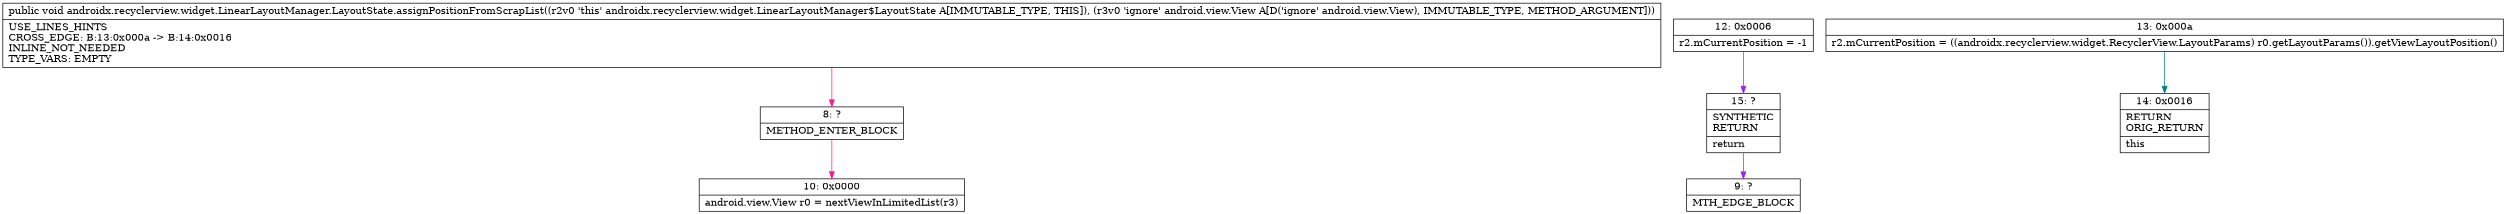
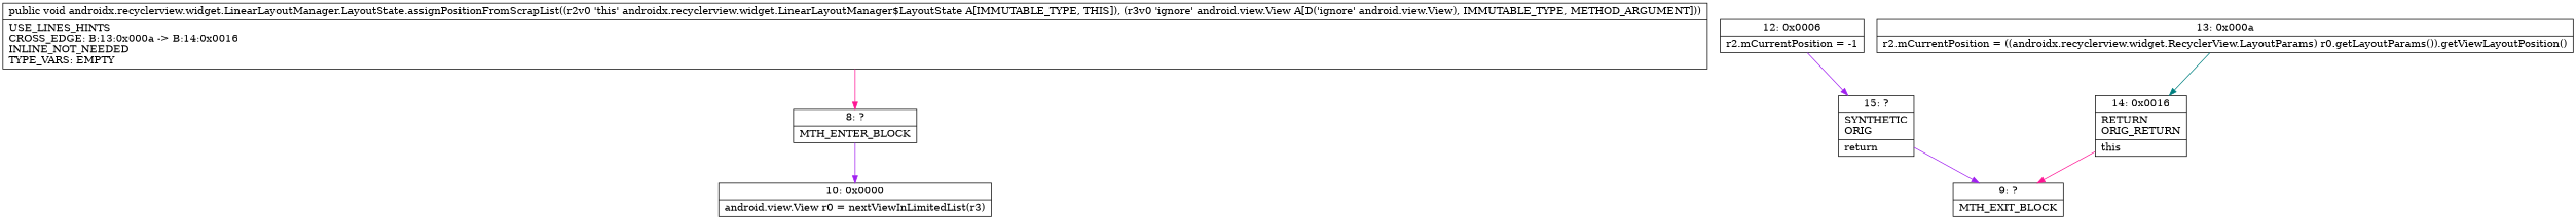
  digraph {
    node [shape=record]
    edge [color=purple]
-   n1 [label="{8\:\ ?|METHOD_ENTER_BLOCK\l}"]
+   n1 [label="{8\:\ ?|MTH_ENTER_BLOCK\l}"]
    n2 [label="{10\:\ 0x0000|android.view.View r0 = nextViewInLimitedList(r3)\l}"]
    n3 [label="{12\:\ 0x0006|r2.mCurrentPosition = \-1\l}"]
-   n4 [label="{15\:\ ?|SYNTHETIC\lRETURN\l|return\l}"]
+   n4 [label="{15\:\ ?|SYNTHETIC\lORIG\l|return\l}"]
    n5 [label="{13\:\ 0x000a|r2.mCurrentPosition = ((androidx.recyclerview.widget.RecyclerView.LayoutParams) r0.getLayoutParams()).getViewLayoutPosition()\l}"]
    n6 [label="{14\:\ 0x0016|RETURN\lORIG_RETURN\l|this\l}"]
-   n7 [label="{9\:\ ?|MTH_EDGE_BLOCK\l}"]
+   n7 [label="{9\:\ ?|MTH_EXIT_BLOCK\l}"]
    n8 [label="{public void androidx.recyclerview.widget.LinearLayoutManager.LayoutState.assignPositionFromScrapList((r2v0 'this' androidx.recyclerview.widget.LinearLayoutManager$LayoutState A[IMMUTABLE_TYPE, THIS]), (r3v0 'ignore' android.view.View A[D('ignore' android.view.View), IMMUTABLE_TYPE, METHOD_ARGUMENT]))  | USE_LINES_HINTS\lCROSS_EDGE: B:13:0x000a \-\> B:14:0x0016\lINLINE_NOT_NEEDED\lTYPE_VARS: EMPTY\l}"]
-   n1 -> n2 [color=deeppink]
+   n1 -> n2
    n3 -> n4
    n4 -> n7
    n5 -> n6 [color=teal]
+   n6 -> n7 [color=deeppink]
    n8 -> n1 [color=deeppink]
  }
